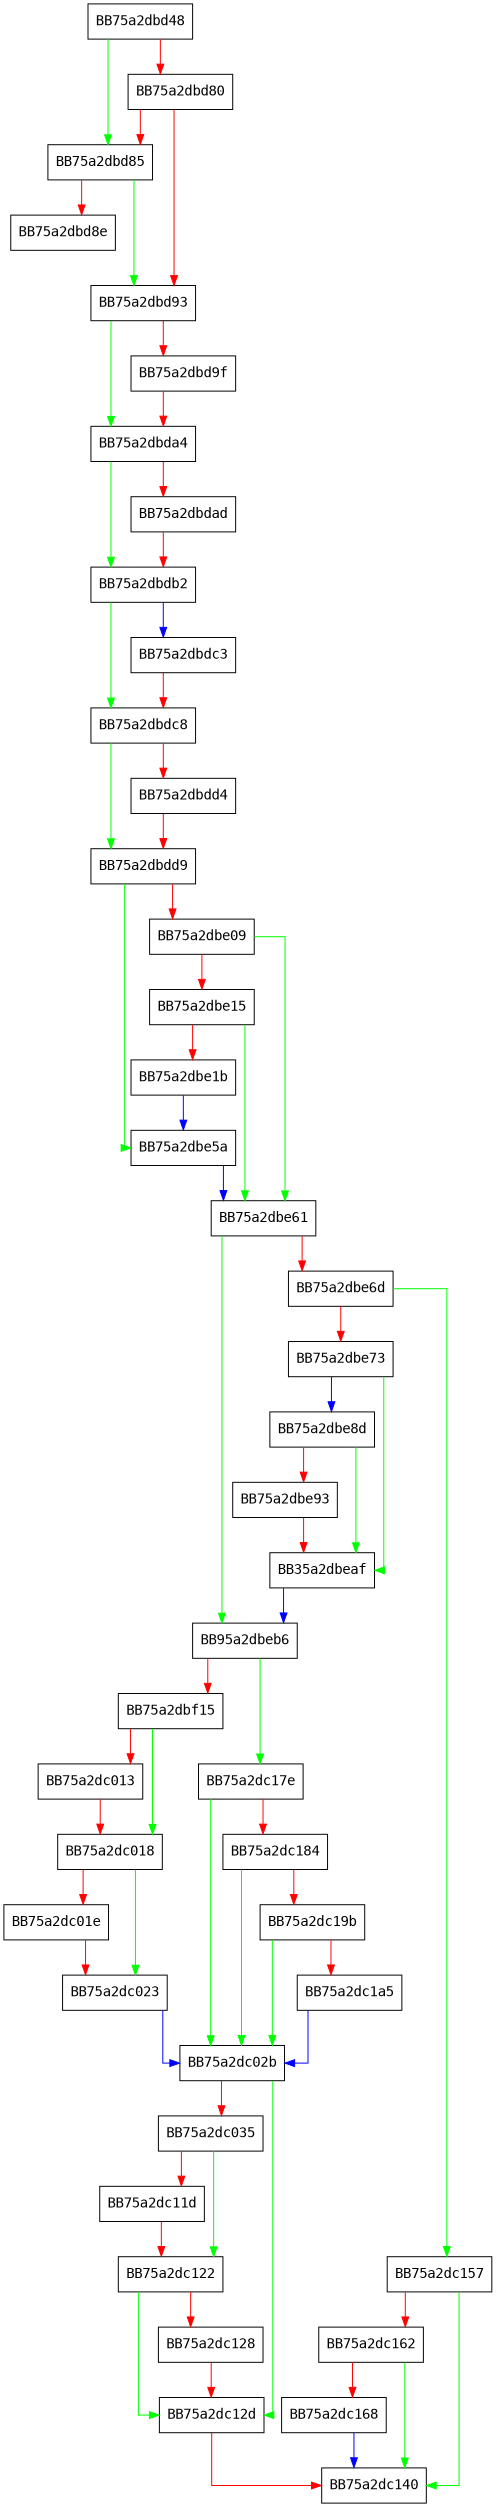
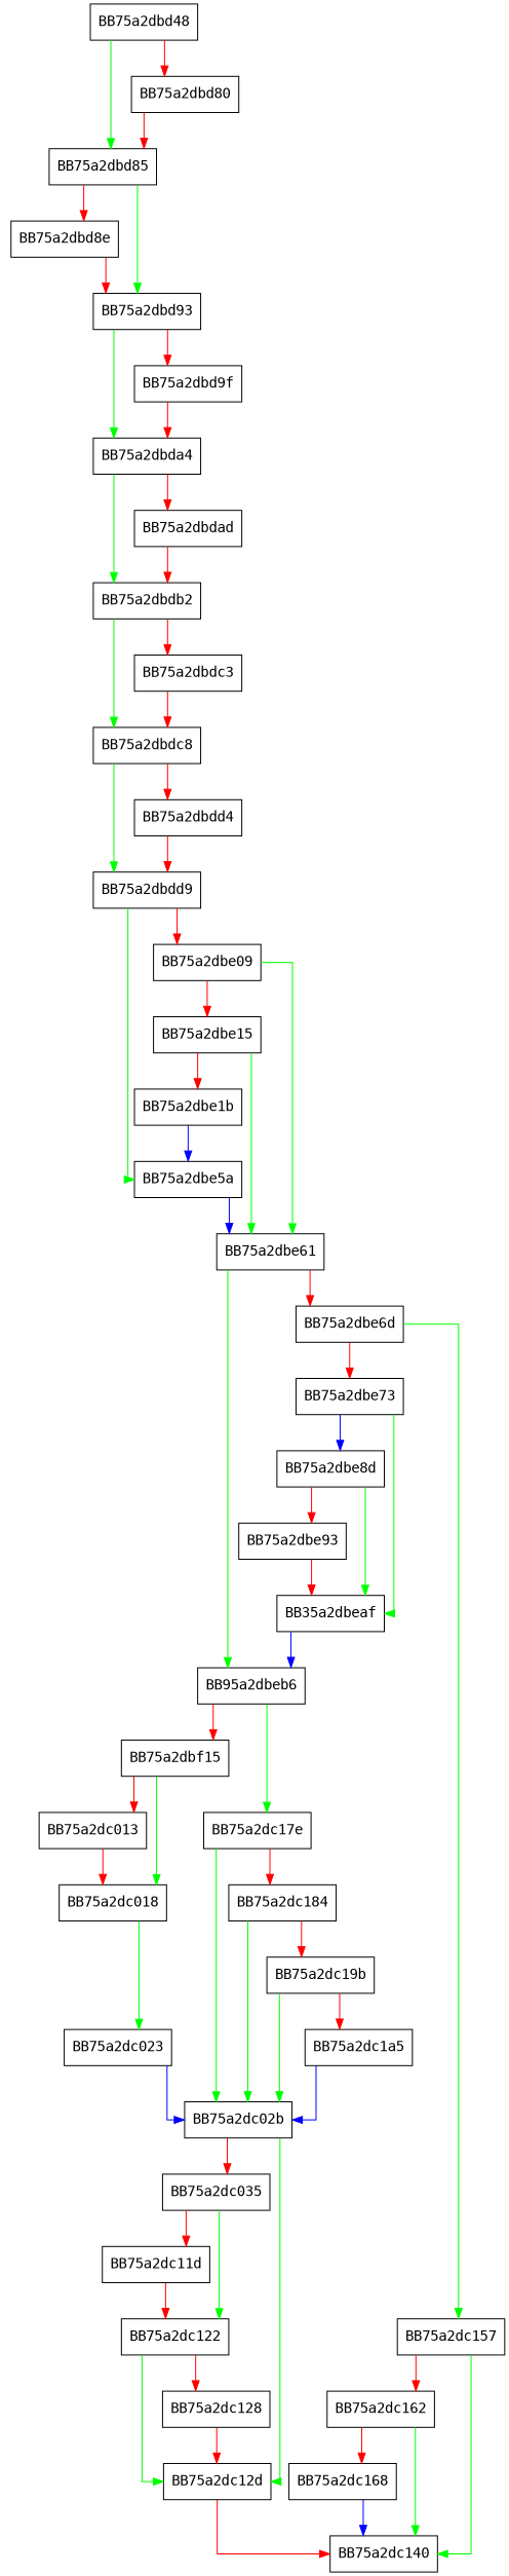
  digraph {
    fontname="DejaVu Sans Mono"
    splines=ortho
    node [fontname="DejaVu Sans Mono" shape=box]
    edge [color=red fontname="DejaVu Sans Mono"]
    BB75a2dbd48
    BB75a2dbd85
    BB75a2dbd80
    BB75a2dbd93
    BB75a2dbd8e
    BB75a2dbda4
    BB75a2dbd9f
    BB75a2dbdb2
    BB75a2dbdad
    BB75a2dbdc8
    BB75a2dbdc3
    BB75a2dbdd9
    BB75a2dbdd4
    BB75a2dbe5a
    BB75a2dbe09
    BB75a2dbe61
    BB75a2dbe15
    n18 [label=BB95a2dbeb6]
    BB75a2dbe6d
    BB75a2dbe1b
    BB75a2dc17e
    BB75a2dbf15
    BB75a2dc157
    BB75a2dbe73
    BB75a2dc02b
    BB75a2dc184
    BB75a2dc018
    BB75a2dc013
    BB75a2dc140
    BB75a2dc162
    n31 [label=BB35a2dbeaf]
    BB75a2dbe8d
    BB75a2dc168
    BB75a2dbe93
    BB75a2dc12d
    BB75a2dc035
    BB75a2dc19b
    BB75a2dc023
-   BB75a2dc01e
    BB75a2dc122
    BB75a2dc11d
    BB75a2dc128
    BB75a2dc1a5
    BB75a2dbd48 -> BB75a2dbd85 [color=green]
    BB75a2dbd48 -> BB75a2dbd80
    BB75a2dbd85 -> BB75a2dbd93 [color=green]
    BB75a2dbd85 -> BB75a2dbd8e
    BB75a2dbd80 -> BB75a2dbd85
    BB75a2dbd93 -> BB75a2dbda4 [color=green]
    BB75a2dbd93 -> BB75a2dbd9f
-   BB75a2dbd80 -> BB75a2dbd93
+   BB75a2dbd8e -> BB75a2dbd93
    BB75a2dbda4 -> BB75a2dbdb2 [color=green]
    BB75a2dbda4 -> BB75a2dbdad
    BB75a2dbd9f -> BB75a2dbda4
    BB75a2dbdb2 -> BB75a2dbdc8 [color=green]
-   BB75a2dbdb2 -> BB75a2dbdc3 [color=blue]
+   BB75a2dbdb2 -> BB75a2dbdc3
    BB75a2dbdad -> BB75a2dbdb2
    BB75a2dbdc8 -> BB75a2dbdd9 [color=green]
    BB75a2dbdc8 -> BB75a2dbdd4
    BB75a2dbdc3 -> BB75a2dbdc8
    BB75a2dbdd9 -> BB75a2dbe5a [color=green]
    BB75a2dbdd9 -> BB75a2dbe09
    BB75a2dbdd4 -> BB75a2dbdd9
    BB75a2dbe5a -> BB75a2dbe61 [color=blue]
    BB75a2dbe09 -> BB75a2dbe61 [color=green]
    BB75a2dbe09 -> BB75a2dbe15
    BB75a2dbe61 -> n18 [color=green]
    BB75a2dbe61 -> BB75a2dbe6d
    BB75a2dbe15 -> BB75a2dbe61 [color=green]
    BB75a2dbe15 -> BB75a2dbe1b
    n18 -> BB75a2dc17e [color=green]
    n18 -> BB75a2dbf15
    BB75a2dbe6d -> BB75a2dc157 [color=green]
    BB75a2dbe6d -> BB75a2dbe73
    BB75a2dbe1b -> BB75a2dbe5a [color=blue]
    BB75a2dc17e -> BB75a2dc02b [color=green]
    BB75a2dc17e -> BB75a2dc184
    BB75a2dbf15 -> BB75a2dc018 [color=green]
    BB75a2dbf15 -> BB75a2dc013
    BB75a2dc157 -> BB75a2dc140 [color=green]
    BB75a2dc157 -> BB75a2dc162
    BB75a2dbe73 -> n31 [color=green]
    BB75a2dbe73 -> BB75a2dbe8d [color=blue]
    BB75a2dc02b -> BB75a2dc12d [color=green]
    BB75a2dc02b -> BB75a2dc035
    BB75a2dc184 -> BB75a2dc02b [color=green]
    BB75a2dc184 -> BB75a2dc19b
    BB75a2dc018 -> BB75a2dc023 [color=green]
-   BB75a2dc018 -> BB75a2dc01e
    BB75a2dc013 -> BB75a2dc018
    BB75a2dc162 -> BB75a2dc140 [color=green]
    BB75a2dc162 -> BB75a2dc168
    n31 -> n18 [color=blue]
    BB75a2dbe8d -> n31 [color=green]
    BB75a2dbe8d -> BB75a2dbe93
    BB75a2dc168 -> BB75a2dc140 [color=blue]
    BB75a2dbe93 -> n31
    BB75a2dc12d -> BB75a2dc140
    BB75a2dc035 -> BB75a2dc122 [color=green]
    BB75a2dc035 -> BB75a2dc11d
    BB75a2dc19b -> BB75a2dc02b [color=green]
    BB75a2dc19b -> BB75a2dc1a5
    BB75a2dc023 -> BB75a2dc02b [color=blue]
-   BB75a2dc01e -> BB75a2dc023
    BB75a2dc122 -> BB75a2dc12d [color=green]
    BB75a2dc122 -> BB75a2dc128
    BB75a2dc11d -> BB75a2dc122
    BB75a2dc128 -> BB75a2dc12d
    BB75a2dc1a5 -> BB75a2dc02b [color=blue]
  }
